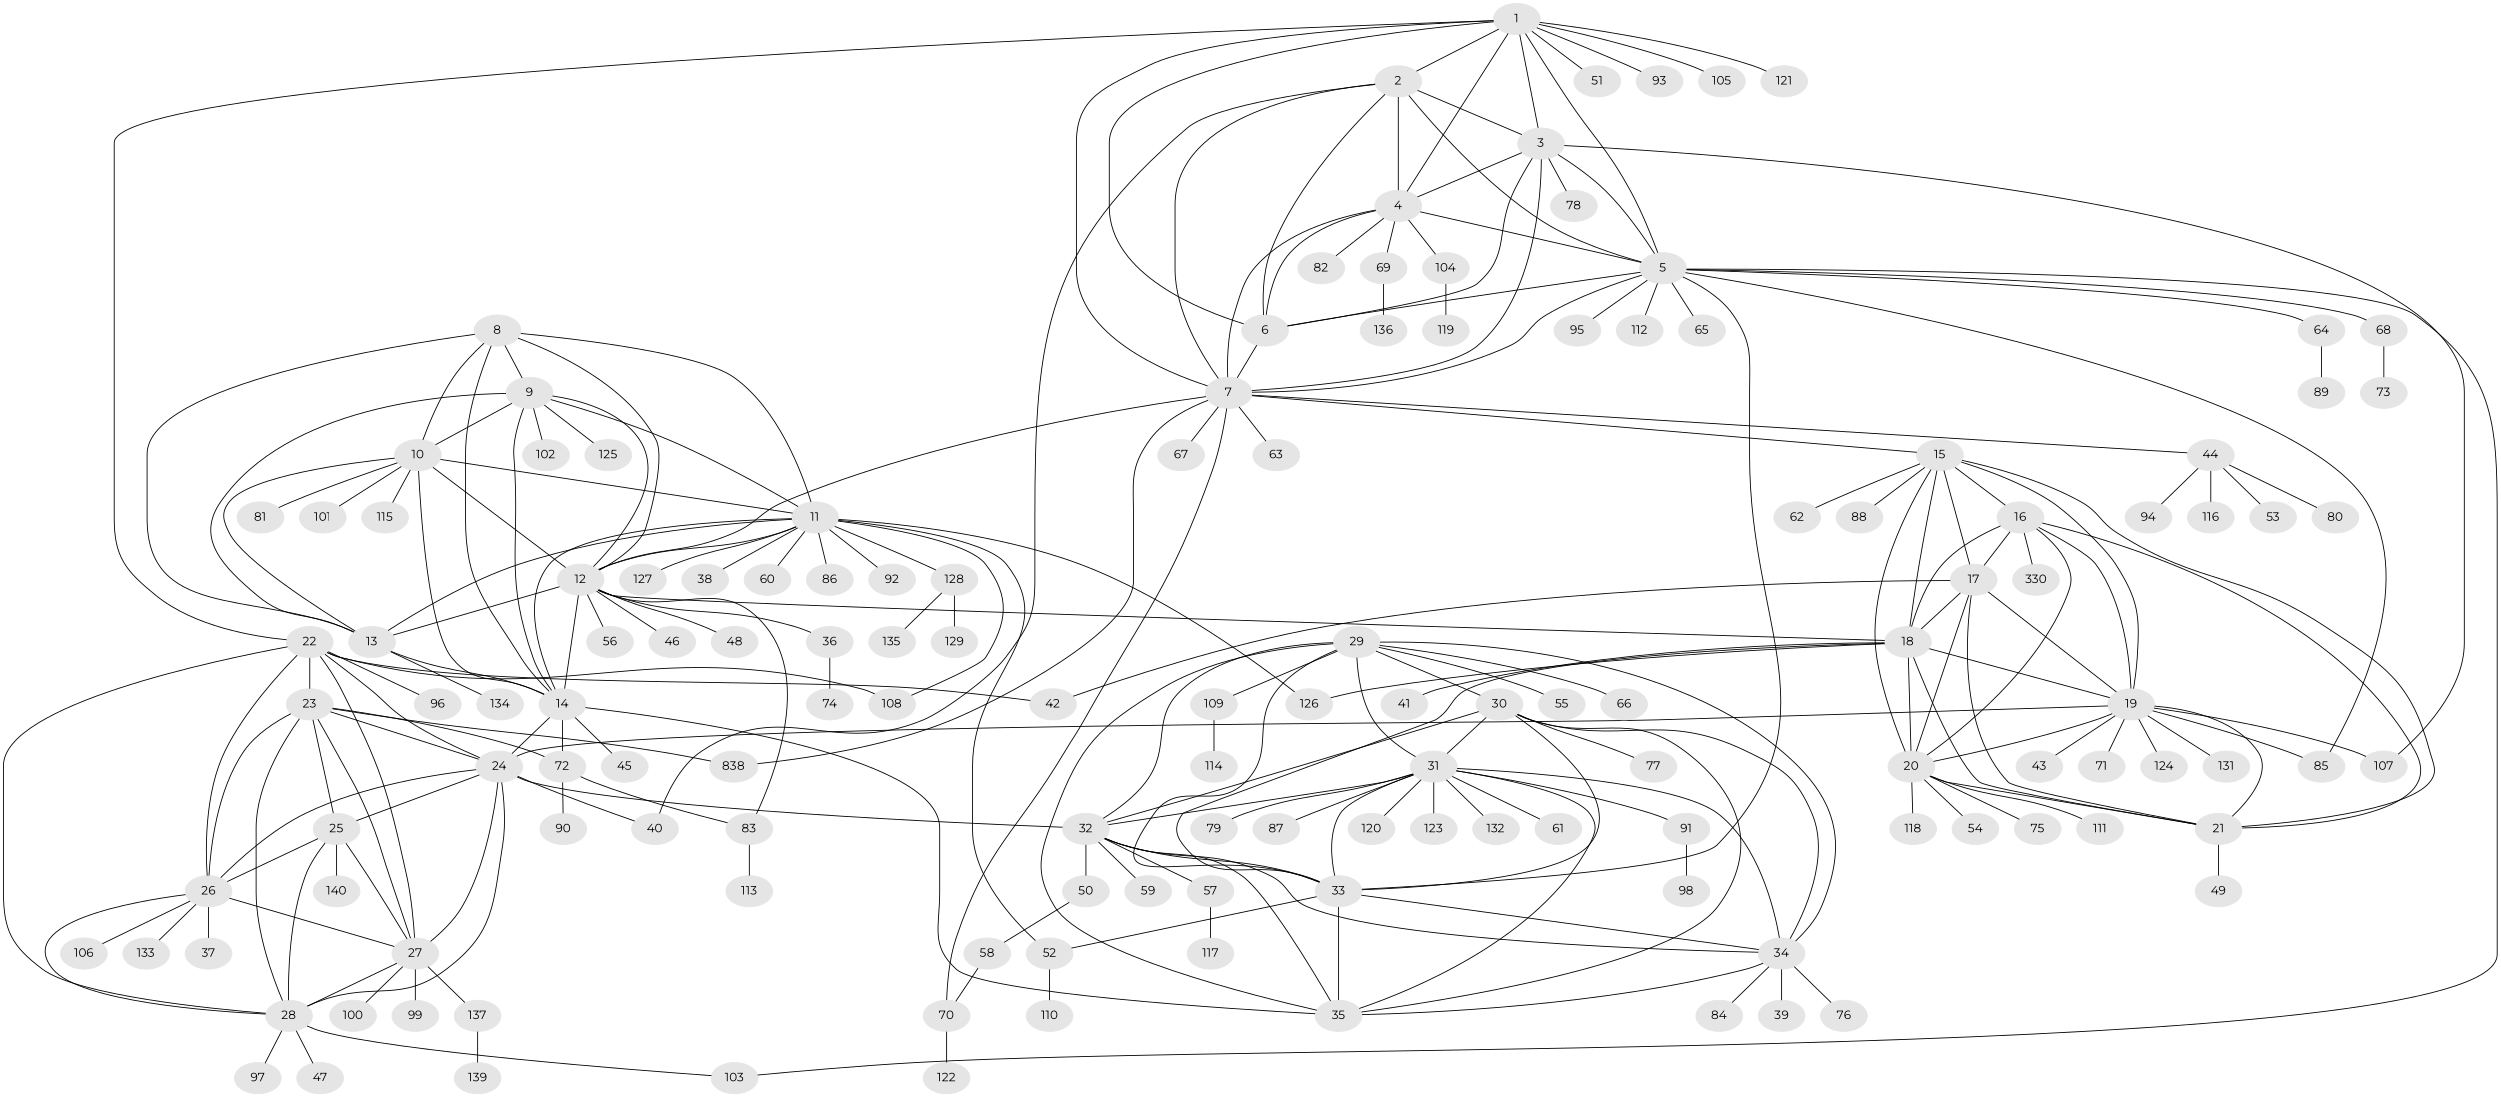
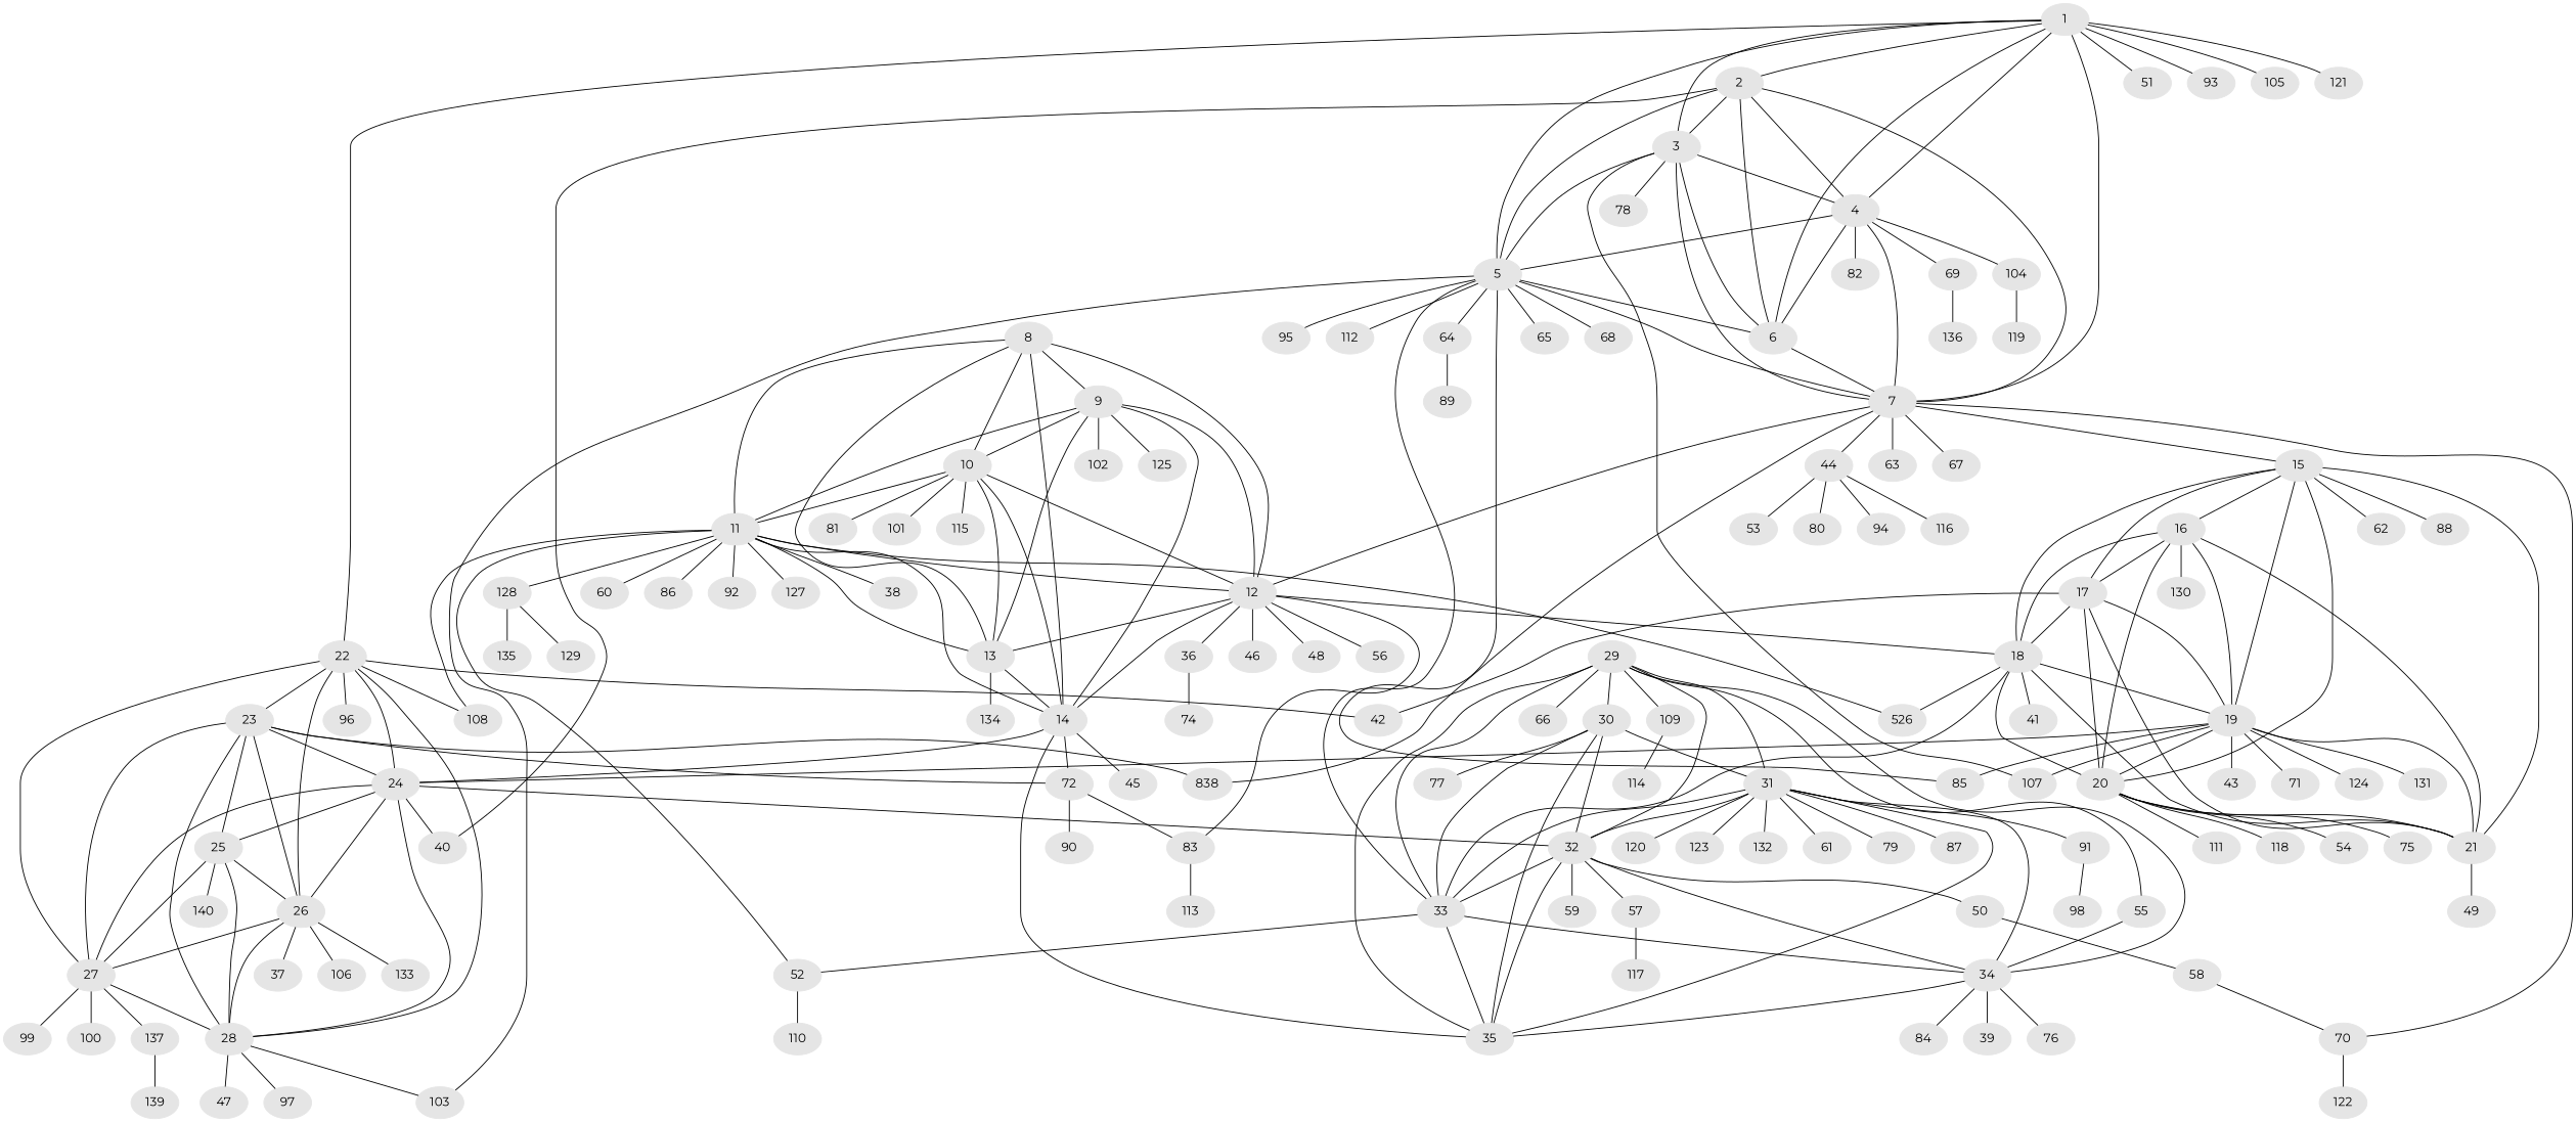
  graph {
    fontname=Montserrat
    node [color=gray90 fontname=Montserrat style=filled]
    edge [fontname=Montserrat]
    1
    2
    3
    4
    5
    6
    7
    22
    51
    93
    105
    121
    40
    78
    107
    69
    82
    104
    33
    64
    65
    68
    85
    95
    103
    112
    12
    15
    44
    63
    67
    70
    n33 [label=838]
    108
    24
    42
    23
    26
    27
    28
    96
    136
    119
    52
    35
    34
    89
-   73
    13
    14
    18
    36
    46
    48
    56
    83
    16
    17
    19
    20
    21
    62
    88
    53
    80
    94
    116
    122
    8
    9
    10
    11
    102
    125
    81
    101
    115
    38
    60
    86
    92
-   126
+   126 [label=526]
    127
    128
    134
    45
    72
    110
    129
    135
    41
    74
    113
    25
    32
    90
-   130 [label=330]
+   130
    43
    71
    124
    131
    54
    75
    111
    118
    49
    140
    37
    106
    133
    99
    100
    137
    47
    97
    50
    57
    59
    139
    29
    30
    31
    55
    66
    109
    77
    61
    79
    87
    91
    120
    123
    132
    39
    76
    84
    114
    98
    58
    117
    1 -- 2
    1 -- 3
    1 -- 4
    1 -- 5
    1 -- 6
    1 -- 7
    1 -- 22
    1 -- 51
    1 -- 93
    1 -- 105
    1 -- 121
    2 -- 3
    2 -- 4
    2 -- 5
    2 -- 6
    2 -- 7
    2 -- 40
    3 -- 4
    3 -- 5
    3 -- 6
    3 -- 7
    3 -- 78
    3 -- 107
    4 -- 5
    4 -- 6
    4 -- 7
    4 -- 69
    4 -- 82
    4 -- 104
    5 -- 6
    5 -- 7
    5 -- 33
    5 -- 64
    5 -- 65
    5 -- 68
    5 -- 85
    5 -- 95
    5 -- 103
    5 -- 112
    6 -- 7
    7 -- 12
    7 -- 15
    7 -- 44
    7 -- 63
    7 -- 67
    7 -- 70
    7 -- n33
    22 -- 108
    22 -- 24
    22 -- 42
    22 -- 23
    22 -- 26
    22 -- 27
    22 -- 28
    22 -- 96
    69 -- 136
    104 -- 119
    33 -- 52
    33 -- 35
    33 -- 34
    64 -- 89
-   68 -- 73
    12 -- 13
    12 -- 14
    12 -- 18
    12 -- 36
    12 -- 46
    12 -- 48
    12 -- 56
    12 -- 83
    15 -- 18
    15 -- 16
    15 -- 17
    15 -- 19
    15 -- 20
    15 -- 21
    15 -- 62
    15 -- 88
    44 -- 53
    44 -- 80
    44 -- 94
    44 -- 116
    70 -- 122
    24 -- 40
    24 -- 26
    24 -- 27
    24 -- 28
    24 -- 25
    24 -- 32
    23 -- n33
    23 -- 24
    23 -- 26
    23 -- 27
    23 -- 28
    23 -- 72
    23 -- 25
    26 -- 27
    26 -- 28
    26 -- 37
    26 -- 106
    26 -- 133
    27 -- 28
    27 -- 99
    27 -- 100
    27 -- 137
    28 -- 103
    28 -- 47
    28 -- 97
    52 -- 110
    34 -- 35
    34 -- 39
    34 -- 76
    34 -- 84
    13 -- 14
    13 -- 134
    14 -- 24
    14 -- 35
    14 -- 45
    14 -- 72
    18 -- 33
    18 -- 19
    18 -- 20
    18 -- 21
    18 -- 126
    18 -- 41
    36 -- 74
    83 -- 113
    16 -- 18
    16 -- 17
    16 -- 19
    16 -- 20
    16 -- 21
    16 -- 130
    17 -- 42
    17 -- 18
    17 -- 19
    17 -- 20
    17 -- 21
    19 -- 107
    19 -- 85
    19 -- 24
    19 -- 20
    19 -- 21
    19 -- 43
    19 -- 71
    19 -- 124
    19 -- 131
    20 -- 21
    20 -- 54
    20 -- 75
    20 -- 111
    20 -- 118
    21 -- 49
    8 -- 12
    8 -- 13
    8 -- 14
    8 -- 9
    8 -- 10
    8 -- 11
    9 -- 12
    9 -- 13
    9 -- 14
    9 -- 10
    9 -- 11
    9 -- 102
    9 -- 125
    10 -- 12
    10 -- 13
    10 -- 14
    10 -- 11
    10 -- 81
    10 -- 101
    10 -- 115
    11 -- 12
    11 -- 108
    11 -- 52
    11 -- 13
    11 -- 14
    11 -- 38
    11 -- 60
    11 -- 86
    11 -- 92
    11 -- 126
    11 -- 127
    11 -- 128
    128 -- 129
    128 -- 135
    72 -- 83
    72 -- 90
    25 -- 26
    25 -- 27
    25 -- 28
    25 -- 140
    32 -- 33
    32 -- 35
    32 -- 34
    32 -- 50
    32 -- 57
    32 -- 59
    137 -- 139
    50 -- 58
    57 -- 117
    29 -- 33
    29 -- 35
    29 -- 34
    29 -- 32
    29 -- 30
    29 -- 31
    29 -- 55
    29 -- 66
    29 -- 109
    30 -- 33
    30 -- 35
-   30 -- 34
+   55 -- 34
    30 -- 32
    30 -- 31
    30 -- 77
    31 -- 33
    31 -- 35
    31 -- 34
    31 -- 32
    31 -- 61
    31 -- 79
    31 -- 87
    31 -- 91
    31 -- 120
    31 -- 123
    31 -- 132
    109 -- 114
    91 -- 98
    58 -- 70
  }
